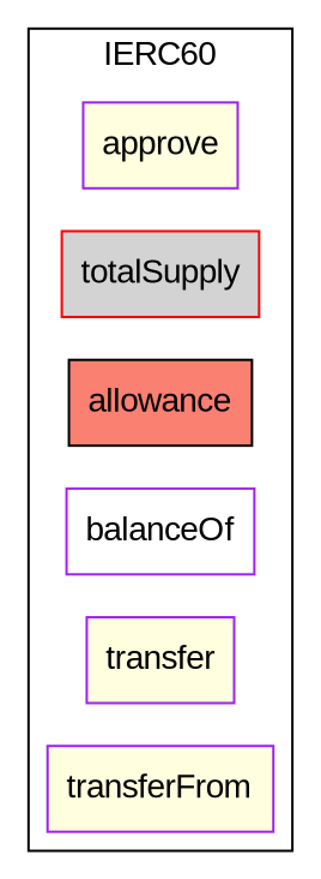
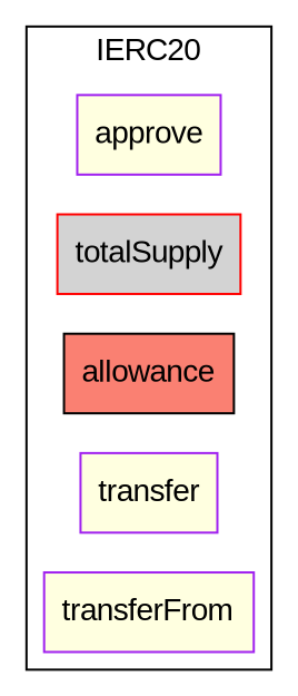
  strict digraph {
    rankdir=LR
    fontname="Liberation Sans"
    node [shape=box style=filled fillcolor=lightyellow color=purple fontname="Liberation Sans"]
    n1 [label=approve]
    n2 [label=totalSupply fillcolor=lightgrey color=red]
    n3 [label=allowance fillcolor=salmon color=black]
-   n4 [label=balanceOf fillcolor=white]
    n5 [label=transfer]
    n6 [label=transferFrom]
    subgraph cluster_1 {
-     label=IERC60
+     label=IERC20
      n1
      n2
      n3
-     n4
      n5
      n6
    }
    subgraph cluster_2 {
      label="[Solidity]"
    }
  }
